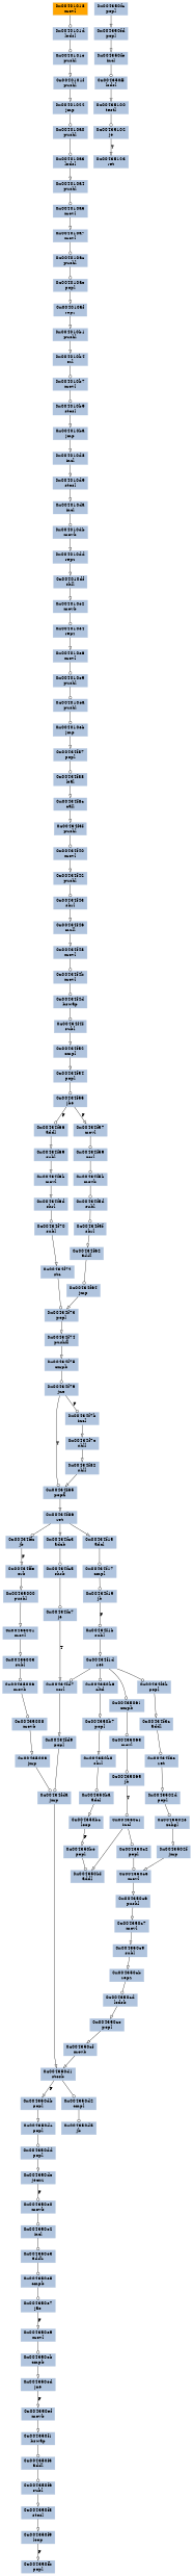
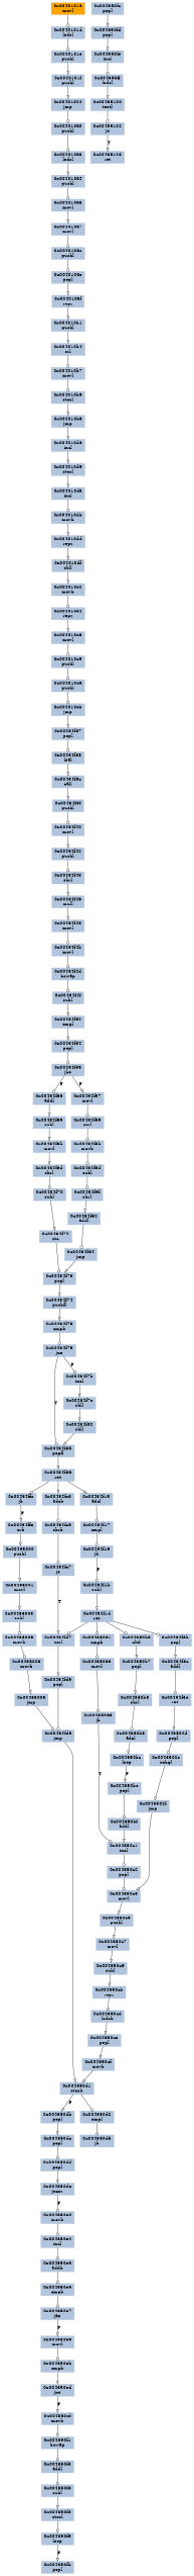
  strict digraph {
    node [color=lightsteelblue fillcolor=lightsteelblue shape=rectangle style=filled]
    edge [arrowhead=onormal color="#000000"]
    n1 [label="0x004350ce\npopl"]
    n2 [label="0x004350cf\nmovb"]
    n3 [label="0x004350d1\nstosb"]
    n4 [label="0x004350db\npopl"]
    n5 [label="0x004350d2\ncmpl"]
    n6 [label="0x004350d5\njb"]
    n7 [label="0x004350dc\npopl"]
    n8 [label="0x004350dd\npopl"]
    n9 [label="0x00434f64\njmp"]
    n10 [label="0x00434f73\npopl"]
    n11 [label="0x00434f74\npushfl"]
    n12 [label="0x00434f75\ncmpb"]
    n13 [label="0x00434f59\nxorl"]
    n14 [label="0x00434f5b\nmovb"]
    n15 [label="0x00434f5d\nsubl"]
    n16 [label="0x00434f5f\nshrl"]
    n17 [label="0x00434f62\naddl"]
    n18 [label="0x004350c2\npopl"]
    n19 [label="0x004350c3\nmovl"]
    n20 [label="0x004350c6\npushl"]
    n21 [label="0x004350c7\nmovl"]
    n22 [label="0x00435008\nmovb"]
    n23 [label="0x0043500a\njmp"]
    n24 [label="0x00434fda\njmp"]
    n25 [label="0x004350c1\nincl"]
    n26 [label="0x004010d9\nstosl"]
    n27 [label="0x004010da\nincl"]
    n28 [label="0x004010db\nmovb"]
    n29 [label="0x004010dd\nrepz"]
    n30 [label="0x004350ba\nadcl"]
    n31 [label="0x004350bc\nloop"]
    n32 [label="0x004350be\npopl"]
    n33 [label="0x004350bf\naddl"]
    n34 [label="0x00434fd7\nxorl"]
    n35 [label="0x00434fd9\npopl"]
    n36 [label="0x004010df\nshll"]
    n37 [label="0x004010e2\nmovb"]
    n38 [label="0x004010e4\nrepz"]
    n39 [label="0x004010e6\nmovl"]
    n40 [label="0x004010b7\nmovl"]
    n41 [label="0x004010b9\nstosl"]
    n42 [label="0x004010ba\njmp"]
    n43 [label="0x004010d8\nincl"]
    n44 [label="0x004010a4\npushl"]
    n45 [label="0x004010a5\nmovl"]
    n46 [label="0x004010a7\nmovl"]
    n47 [label="0x004010ac\npushl"]
    n48 [label="0x004010ae\npopl"]
    n49 [label="0x004010af\nrepz"]
    n50 [label="0x00434f79\njne"]
    n51 [label="0x004350c9\nsubl"]
    n52 [color=lightgrey fillcolor=orange label="0x00401018\nmovl"]
    n53 [label="0x0040101d\nlodsl"]
    n54 [label="0x0040101e\npushl"]
    n55 [label="0x0040101f\npushl"]
    n56 [label="0x004350cb\nrepz"]
    n57 [label="0x004350cd\nlodsb"]
    n58 [label="0x004010e9\npushl"]
    n59 [label="0x00401022\njmp"]
    n60 [label="0x004010a0\npushl"]
    n61 [label="0x00434f42\npushl"]
    n62 [label="0x00434f43\nshrl"]
    n63 [label="0x00434f46\nmull"]
    n64 [label="0x00434f48\nmovl"]
    n65 [label="0x00435006\nmovb"]
    n66 [label="0x004350f9\nloop"]
    n67 [label="0x004350fb\npopl"]
    n68 [label="0x004350fc\npopl"]
    n69 [label="0x004350fd\npopl"]
    n70 [label="0x00435102\nje"]
    n71 [label="0x00435123\nret"]
    n72 [label="0x00434f1d\nret"]
    n73 [label="0x00435061\ncmpb"]
    n74 [label="0x004350b6\ncltd"]
    n75 [label="0x00434f3b\npopl"]
    n76 [label="0x00435063\nmovl"]
    n77 [label="0x004350b7\npopl"]
    n78 [label="0x00434f3c\naddl"]
    n79 [label="0x00435065\njb"]
    n80 [label="0x004350b8\nshrl"]
    n81 [label="0x00434f3e\nret"]
    n82 [label="0x0043502d\npopl"]
    n83 [label="0x0043502e\nxchgl"]
    n84 [label="0x0043502f\njmp"]
    n85 [label="0x004010b1\npushl"]
    n86 [label="0x004010b4\norl"]
    n87 [label="0x004350f8\nstosl"]
    n88 [label="0x00434f6b\nmovl"]
    n89 [label="0x00434f6d\nshrl"]
    n90 [label="0x00434f70\nsubl"]
    n91 [label="0x00434f72\nstc"]
    n92 [label="0x004350ed\njne"]
    n93 [label="0x004350ef\nmovb"]
    n94 [label="0x004350f1\nbswap"]
    n95 [label="0x004350f3\naddl"]
    n96 [label="0x00434ffe\norb"]
    n97 [label="0x00435000\npushl"]
    n98 [label="0x00435001\nmovl"]
    n99 [label="0x00435003\nsubl"]
    n100 [label="0x004350e2\nincl"]
    n101 [label="0x004350e3\naddb"]
    n102 [label="0x004350e5\ncmpb"]
    n103 [label="0x004350e7\njae"]
    n104 [label="0x00434f85\npopfl"]
    n105 [label="0x00434f86\nret"]
    n106 [label="0x00434ffc\njb"]
    n107 [label="0x00434fc3\nadcb"]
    n108 [label="0x00434f15\nadcl"]
    n109 [label="0x00434fc5\nshrb"]
    n110 [label="0x00434f17\ncmpl"]
    n111 [label="0x004010a3\nlodsl"]
    n112 [label="0x00434f55\njbe"]
    n113 [label="0x00434f66\naddl"]
    n114 [label="0x00434f57\nmovl"]
    n115 [label="0x00434f69\nsubl"]
    n116 [label="0x00434fc7\nje"]
    n117 [label="0x004010ea\npushl"]
    n118 [label="0x004010eb\njmp"]
    n119 [label="0x00434f87\npopl"]
    n120 [label="0x00434f54\npopl"]
    n121 [label="0x00434f8c\ncall"]
    n122 [label="0x00434f3f\npushl"]
    n123 [label="0x00434f40\nmovl"]
    n124 [label="0x00434f88\nleal"]
    n125 [label="0x00434f4f\nsubl"]
    n126 [label="0x00434f52\ncmpl"]
    n127 [label="0x004350e9\nmovl"]
    n128 [label="0x004350eb\ncmpb"]
    n129 [label="0x00434f19\njb"]
    n130 [label="0x00434f1b\nsubl"]
    n131 [label="0x004350fe\nincl"]
    n132 [label="0x004350ff\nlodsl"]
    n133 [label="0x00435100\ntestl"]
    n134 [label="0x00434f4b\nmovl"]
    n135 [label="0x00434f4d\nbswap"]
    n136 [label="0x00434f7b\nincl"]
    n137 [label="0x00434f7e\nshll"]
    n138 [label="0x00434f82\nshll"]
    n139 [label="0x004350f6\nsubl"]
    n140 [label="0x004350e0\nmovb"]
    n141 [label="0x004350de\njecxz"]
    n1 -> n2
    n2 -> n3
    n3 -> n4 [label=F]
    n3 -> n5 [arrowhead=odot]
    n4 -> n7
    n5 -> n6 [arrowhead=odot]
    n7 -> n8 [arrowhead=odot]
    n8 -> n141
    n9 -> n10
    n10 -> n11
    n11 -> n12
    n12 -> n50 [arrowhead=odot]
    n13 -> n14 [arrowhead=odot]
    n14 -> n15 [arrowhead=odot]
    n15 -> n16 [arrowhead=odot]
    n16 -> n17
    n17 -> n9 [arrowhead=odot]
    n18 -> n19 [arrowhead=odot]
    n19 -> n20
    n20 -> n21
    n21 -> n51
    n22 -> n23
    n23 -> n24 [arrowhead=odot]
    n24 -> n3
    n25 -> n18 [arrowhead=odot]
    n26 -> n27
    n27 -> n28 [arrowhead=odot]
    n28 -> n29
    n29 -> n36
    n30 -> n31
    n31 -> n32 [label=F]
    n32 -> n33 [arrowhead=odot]
-   n25 -> n33
+   n33 -> n25
    n34 -> n35
    n35 -> n24 [arrowhead=odot]
    n36 -> n37
    n37 -> n38 [arrowhead=odot]
    n38 -> n39
    n39 -> n58 [arrowhead=odot]
    n40 -> n41 [arrowhead=odot]
    n41 -> n42
    n42 -> n43
    n43 -> n26
    n44 -> n45 [arrowhead=odot]
    n45 -> n46
    n46 -> n47 [arrowhead=odot]
    n47 -> n48 [arrowhead=odot]
    n48 -> n49
    n49 -> n85
    n50 -> n104 [arrowhead=odot label=T]
    n50 -> n136 [arrowhead=odot label=F]
    n51 -> n56
    n52 -> n53 [arrowhead=odot]
    n53 -> n54 [arrowhead=odot]
    n54 -> n55
    n55 -> n59
    n56 -> n57 [arrowhead=odot]
    n57 -> n1
    n58 -> n117 [arrowhead=odot]
    n59 -> n60 [arrowhead=odot]
    n60 -> n111 [arrowhead=odot]
    n61 -> n62 [arrowhead=odot]
    n62 -> n63
    n63 -> n64
    n64 -> n134 [arrowhead=odot]
    n65 -> n22 [arrowhead=odot]
    n66 -> n67 [label=F]
    n68 -> n69
    n69 -> n131
    n70 -> n71 [label=T]
    n72 -> n34 [arrowhead=odot]
    n72 -> n73 [arrowhead=odot]
    n72 -> n74 [arrowhead=odot]
    n72 -> n75 [arrowhead=odot]
    n73 -> n76 [arrowhead=odot]
    n74 -> n77
    n75 -> n78
    n76 -> n79 [arrowhead=odot]
    n77 -> n80
    n78 -> n81 [arrowhead=odot]
    n79 -> n25 [arrowhead=odot label=T]
    n80 -> n30 [arrowhead=odot]
    n81 -> n82
    n82 -> n83 [arrowhead=odot]
    n83 -> n84
    n84 -> n19
    n85 -> n86
    n86 -> n40 [arrowhead=odot]
    n87 -> n66
    n88 -> n89
    n89 -> n90 [arrowhead=odot]
    n90 -> n91
    n91 -> n10 [arrowhead=odot]
    n92 -> n93 [label=F]
    n93 -> n94
    n94 -> n95 [arrowhead=odot]
    n95 -> n139 [arrowhead=odot]
    n96 -> n97
    n97 -> n98
    n98 -> n99
    n99 -> n65 [arrowhead=odot]
    n100 -> n101 [arrowhead=odot]
    n101 -> n102 [arrowhead=odot]
    n102 -> n103 [arrowhead=odot]
    n103 -> n127 [label=F]
    n104 -> n105
    n105 -> n106 [arrowhead=odot]
    n105 -> n107
    n105 -> n108
    n106 -> n96 [label=F]
    n107 -> n109 [arrowhead=odot]
    n108 -> n110 [arrowhead=odot]
    n109 -> n116 [arrowhead=odot]
    n110 -> n129 [arrowhead=odot]
    n111 -> n44
    n112 -> n113 [arrowhead=odot label=F]
    n112 -> n114 [label=F]
    n113 -> n115
    n114 -> n13 [arrowhead=odot]
    n115 -> n88
    n116 -> n34 [label=T]
    n117 -> n118 [arrowhead=odot]
    n118 -> n119
    n119 -> n124 [arrowhead=odot]
    n120 -> n112 [arrowhead=odot]
    n121 -> n122
    n122 -> n123 [arrowhead=odot]
    n123 -> n61
    n124 -> n121
    n125 -> n126
    n126 -> n120
    n127 -> n128 [arrowhead=odot]
    n128 -> n92
    n129 -> n130 [arrowhead=odot label=F]
    n130 -> n72
    n131 -> n132 [arrowhead=odot]
    n132 -> n133
    n133 -> n70 [arrowhead=odot]
    n134 -> n135 [arrowhead=odot]
    n135 -> n125 [arrowhead=odot]
    n136 -> n137
    n137 -> n138
    n138 -> n104
    n139 -> n87
    n140 -> n100 [arrowhead=odot]
    n141 -> n140 [arrowhead=odot label=F]
  }
